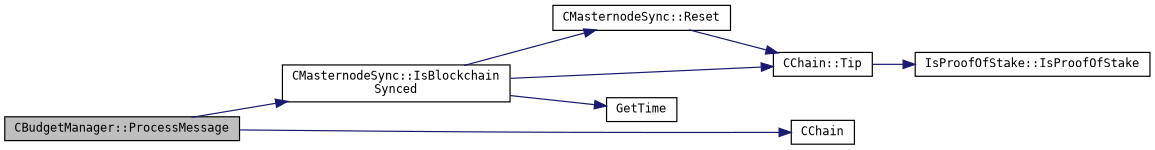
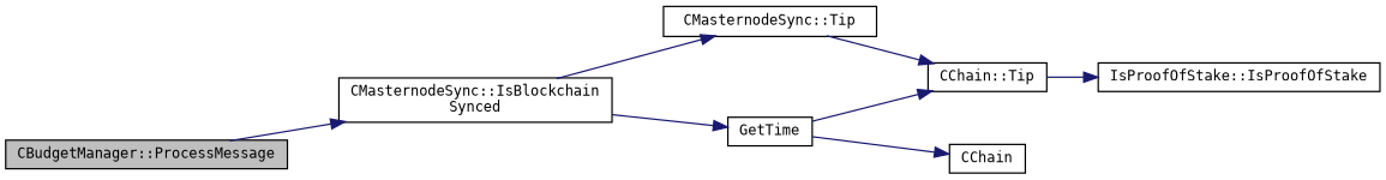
  digraph {
    fontname="DejaVu Sans Mono"
    rankdir=LR
    node [color=black fillcolor=white fontname="DejaVu Sans Mono" fontsize=10 shape=record style=filled]
    edge [color=midnightblue fontname="DejaVu Sans Mono" fontsize=10 labelfontname=Helvetica labelfontsize=10 style=solid]
    n1 [fillcolor=grey75 fontcolor=black height=0.2 label="CBudgetManager::ProcessMessage" width=0.4]
    n2 [height=0.2 label="CMasternodeSync::IsBlockchain\lSynced" width=0.4]
    n3 [height=0.2 label=CChain width=0.4]
    n4 [height=0.2 label=GetTime width=0.4]
-   n5 [height=0.2 label="CMasternodeSync::Reset" width=0.4]
+   n5 [height=0.2 label="CMasternodeSync::Tip" width=0.4]
    n6 [height=0.2 label="CChain::Tip" width=0.4]
    n7 [height=0.2 label="IsProofOfStake::IsProofOfStake" width=0.4]
    n1 -> n2
-   n1 -> n3
+   n4 -> n3
    n2 -> n4
    n2 -> n5
-   n2 -> n6
+   n4 -> n6
    n5 -> n6
    n6 -> n7
  }
